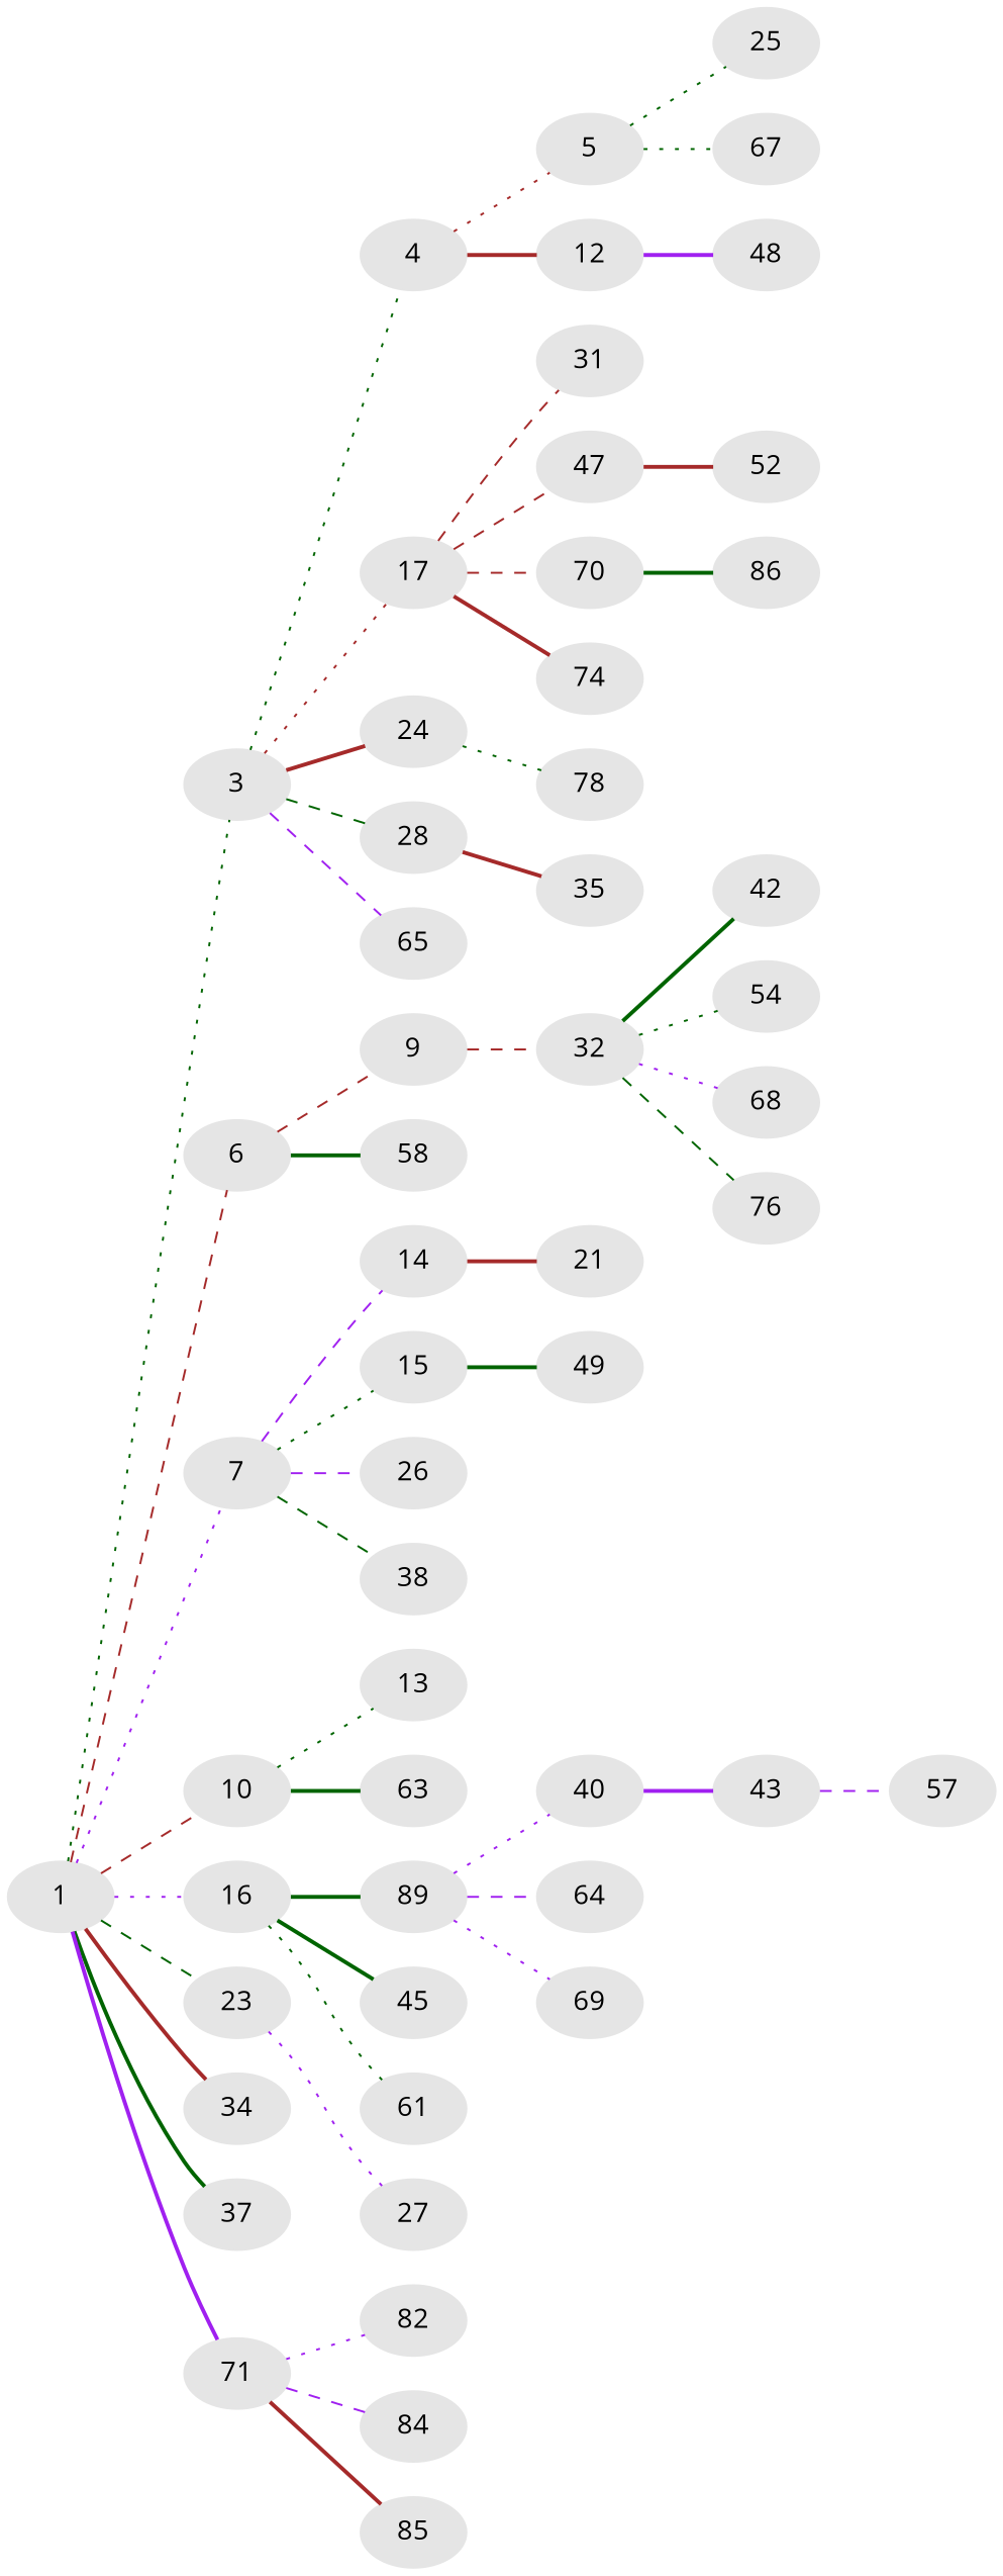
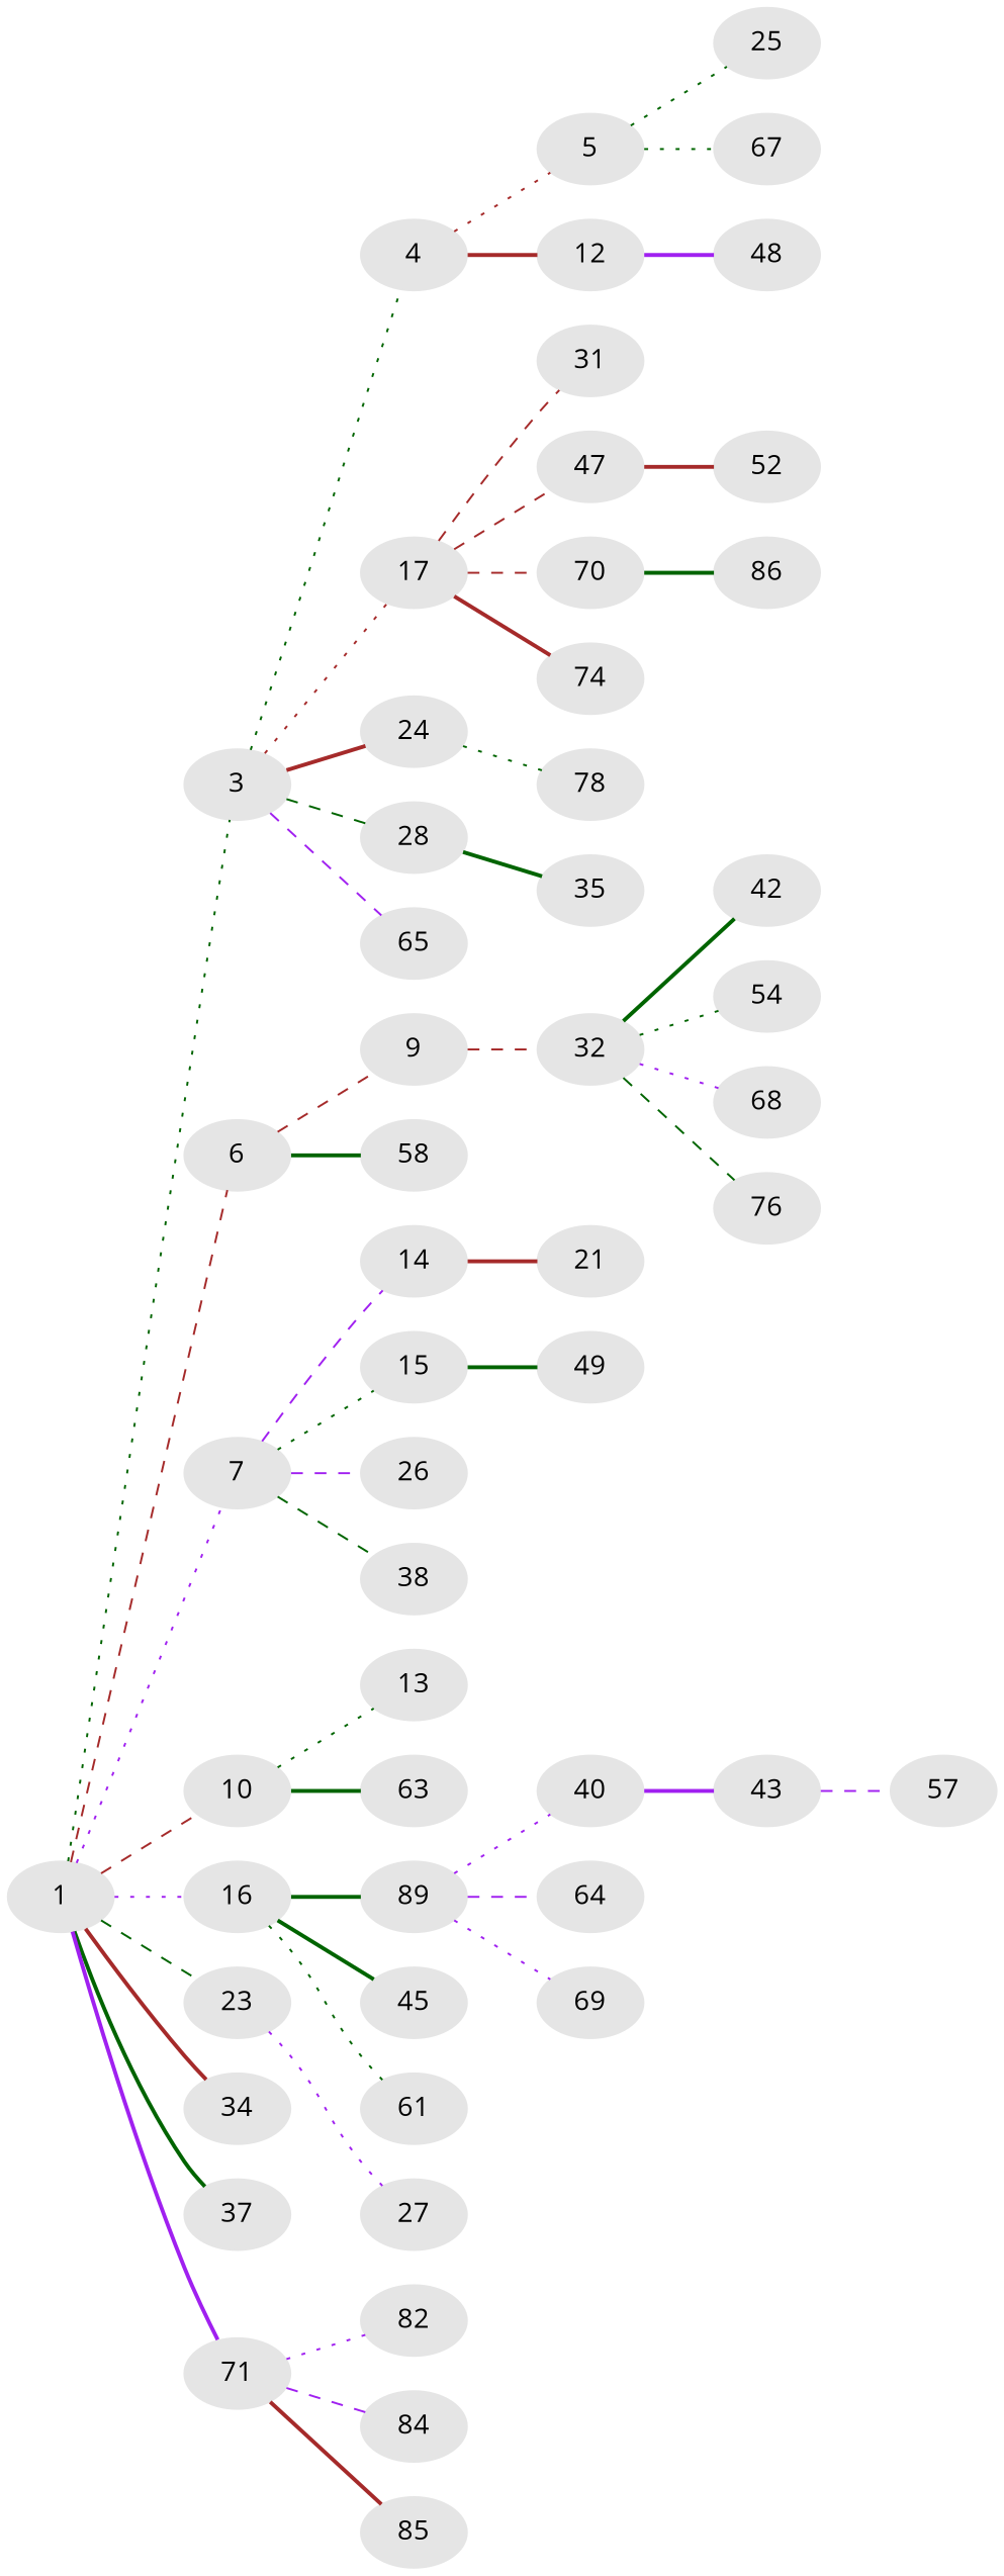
  graph {
    fontname="Open Sans"
    rankdir=LR
    node [color=gray90 fontname="Open Sans" style=filled]
    edge [color=darkgreen fontname="Open Sans" style=bold]
    1 [super="+2"]
    3 [super="+8"]
    6 [super="+11"]
    7 [super="+72"]
    10 [super="+22"]
    16 [super="+29"]
    23
    34
    37
    71 [super="+79"]
    4
    17 [super="+50"]
    24 [super="+51"]
    28
    65
    9 [super="+20"]
    58
    14
    15 [super="+39"]
    26 [super="+62"]
    38 [super="+60"]
    13 [super="+18"]
    63 [super="+66"]
    n24 [label=89 super="+55"]
    45 [super="+56"]
    61 [super="+73"]
    27
    82
    84
    85
    5 [super="+53"]
    12 [super="+30"]
    31
    47 [super="+81"]
    70 [super="+80"]
    74
    78
    35 [super="+44"]
    25
    67
    48 [super="+59"]
    32 [super="+33"]
    21 [super="+75"]
    49 [super="+77"]
    42
    54
    68
    76
    40 [super="+41"]
    64
    69
    52 [super="+83"]
    86
    43
    57
    1 -- 3 [style=dotted]
    1 -- 6 [color=brown style=dashed]
    1 -- 7 [color=purple style=dotted]
    1 -- 10 [color=brown style=dashed]
    1 -- 16 [color=purple style=dotted]
    1 -- 23 [style=dashed]
    1 -- 34 [color=brown]
    1 -- 37
    1 -- 71 [color=purple]
    3 -- 4 [style=dotted]
    3 -- 17 [color=brown style=dotted]
    3 -- 24 [color=brown]
    3 -- 28 [style=dashed]
    3 -- 65 [color=purple style=dashed]
    6 -- 9 [color=brown style=dashed]
    6 -- 58
    7 -- 14 [color=purple style=dashed]
    7 -- 15 [style=dotted]
    7 -- 26 [color=purple style=dashed]
    7 -- 38 [style=dashed]
    10 -- 13 [style=dotted]
    10 -- 63
    16 -- n24
    16 -- 45
    16 -- 61 [style=dotted]
    23 -- 27 [color=purple style=dotted]
    71 -- 82 [color=purple style=dotted]
    71 -- 84 [color=purple style=dashed]
    71 -- 85 [color=brown]
    4 -- 5 [color=brown style=dotted]
    4 -- 12 [color=brown]
    17 -- 31 [color=brown style=dashed]
    17 -- 47 [color=brown style=dashed]
    17 -- 70 [color=brown style=dashed]
    17 -- 74 [color=brown]
    24 -- 78 [style=dotted]
-   28 -- 35 [color=brown]
+   28 -- 35
    9 -- 32 [color=brown style=dashed]
    14 -- 21 [color=brown]
    15 -- 49
    n24 -- 40 [color=purple style=dotted]
    n24 -- 64 [color=purple style=dashed]
    n24 -- 69 [color=purple style=dotted]
    5 -- 25 [style=dotted]
    5 -- 67 [style=dotted]
    12 -- 48 [color=purple]
    47 -- 52 [color=brown]
    70 -- 86
    32 -- 42
    32 -- 54 [style=dotted]
    32 -- 68 [color=purple style=dotted]
    32 -- 76 [style=dashed]
    40 -- 43 [color=purple]
    43 -- 57 [color=purple style=dashed]
  }
